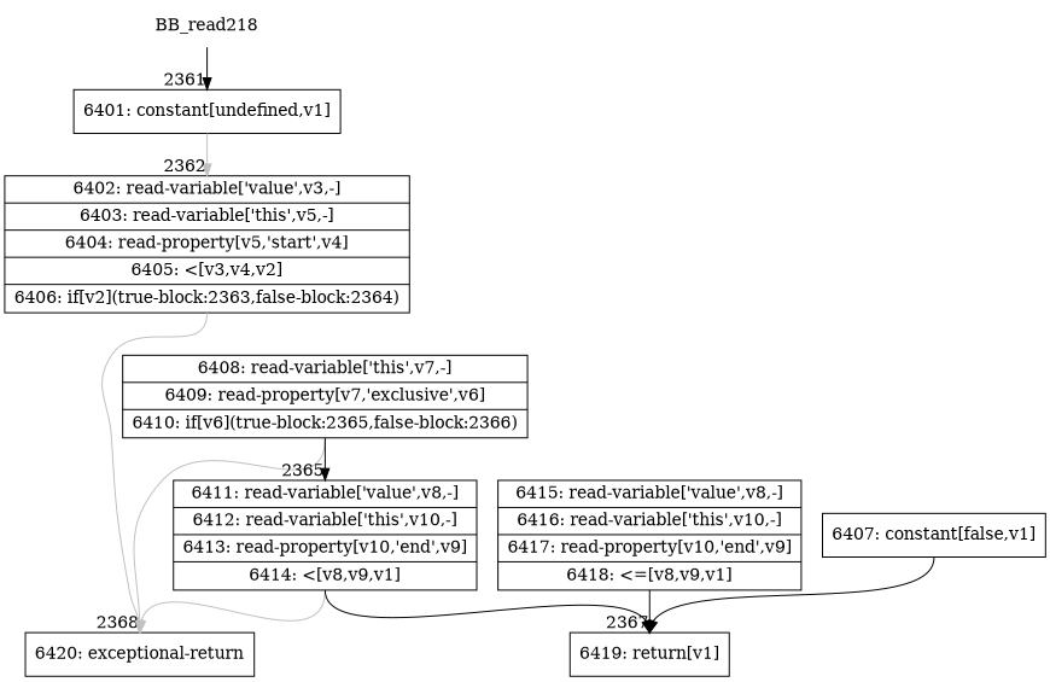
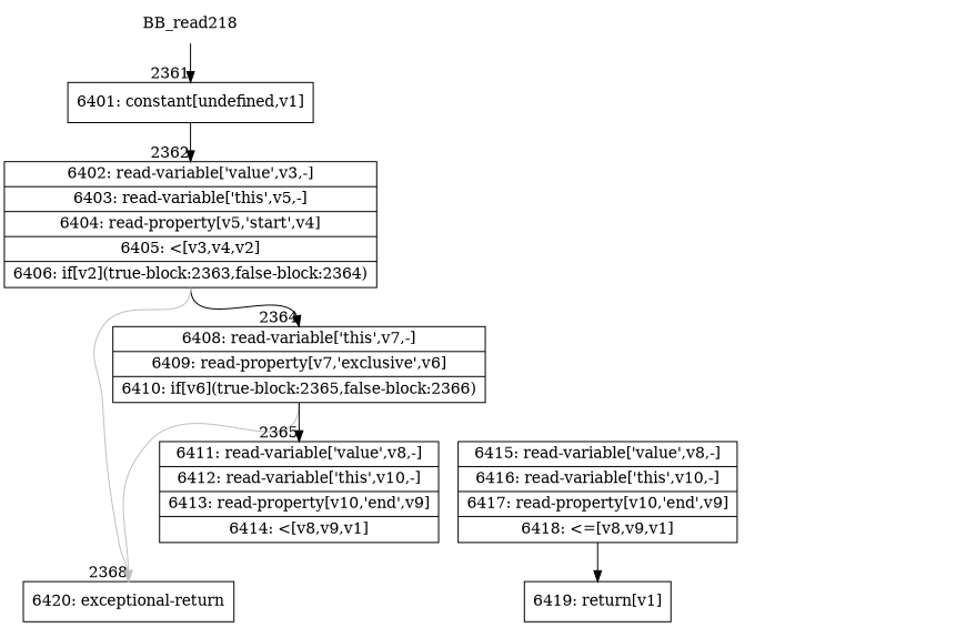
  digraph {
    rankdir=TD
    node [shape=record]
    edge [headport=n tailport=s]
    n1 [label=BB_read218 shape=none]
    n2 [label="{6401: constant[undefined,v1]}"]
    n3 [label="{6402: read-variable['value',v3,-]|6403: read-variable['this',v5,-]|6404: read-property[v5,'start',v4]|6405: \<[v3,v4,v2]|6406: if[v2](true-block:2363,false-block:2364)}"]
    n4 [label="{6408: read-variable['this',v7,-]|6409: read-property[v7,'exclusive',v6]|6410: if[v6](true-block:2365,false-block:2366)}"]
    n5 [label="{6420: exceptional-return}"]
-   n6 [label="{6407: constant[false,v1]}"]
    n7 [label="{6419: return[v1]}"]
    n8 [label="{6411: read-variable['value',v8,-]|6412: read-variable['this',v10,-]|6413: read-property[v10,'end',v9]|6414: \<[v8,v9,v1]}"]
    n9 [label="{6415: read-variable['value',v8,-]|6416: read-variable['this',v10,-]|6417: read-property[v10,'end',v9]|6418: \<=[v8,v9,v1]}"]
    n1 -> n2 [headlabel="    2361"]
-   n2 -> n3 [headlabel="      2362" color=gray]
+   n2 -> n3 [headlabel="      2362"]
+   n3 -> n4 [headlabel="      2364"]
    n3 -> n5 [color=gray headlabel="      2368"]
    n4 -> n5 [color=gray]
    n4 -> n8 [headlabel="      2365"]
-   n6 -> n7 [headlabel="      2367"]
-   n8 -> n5 [color=gray]
-   n8 -> n7
    n9 -> n7
  }
